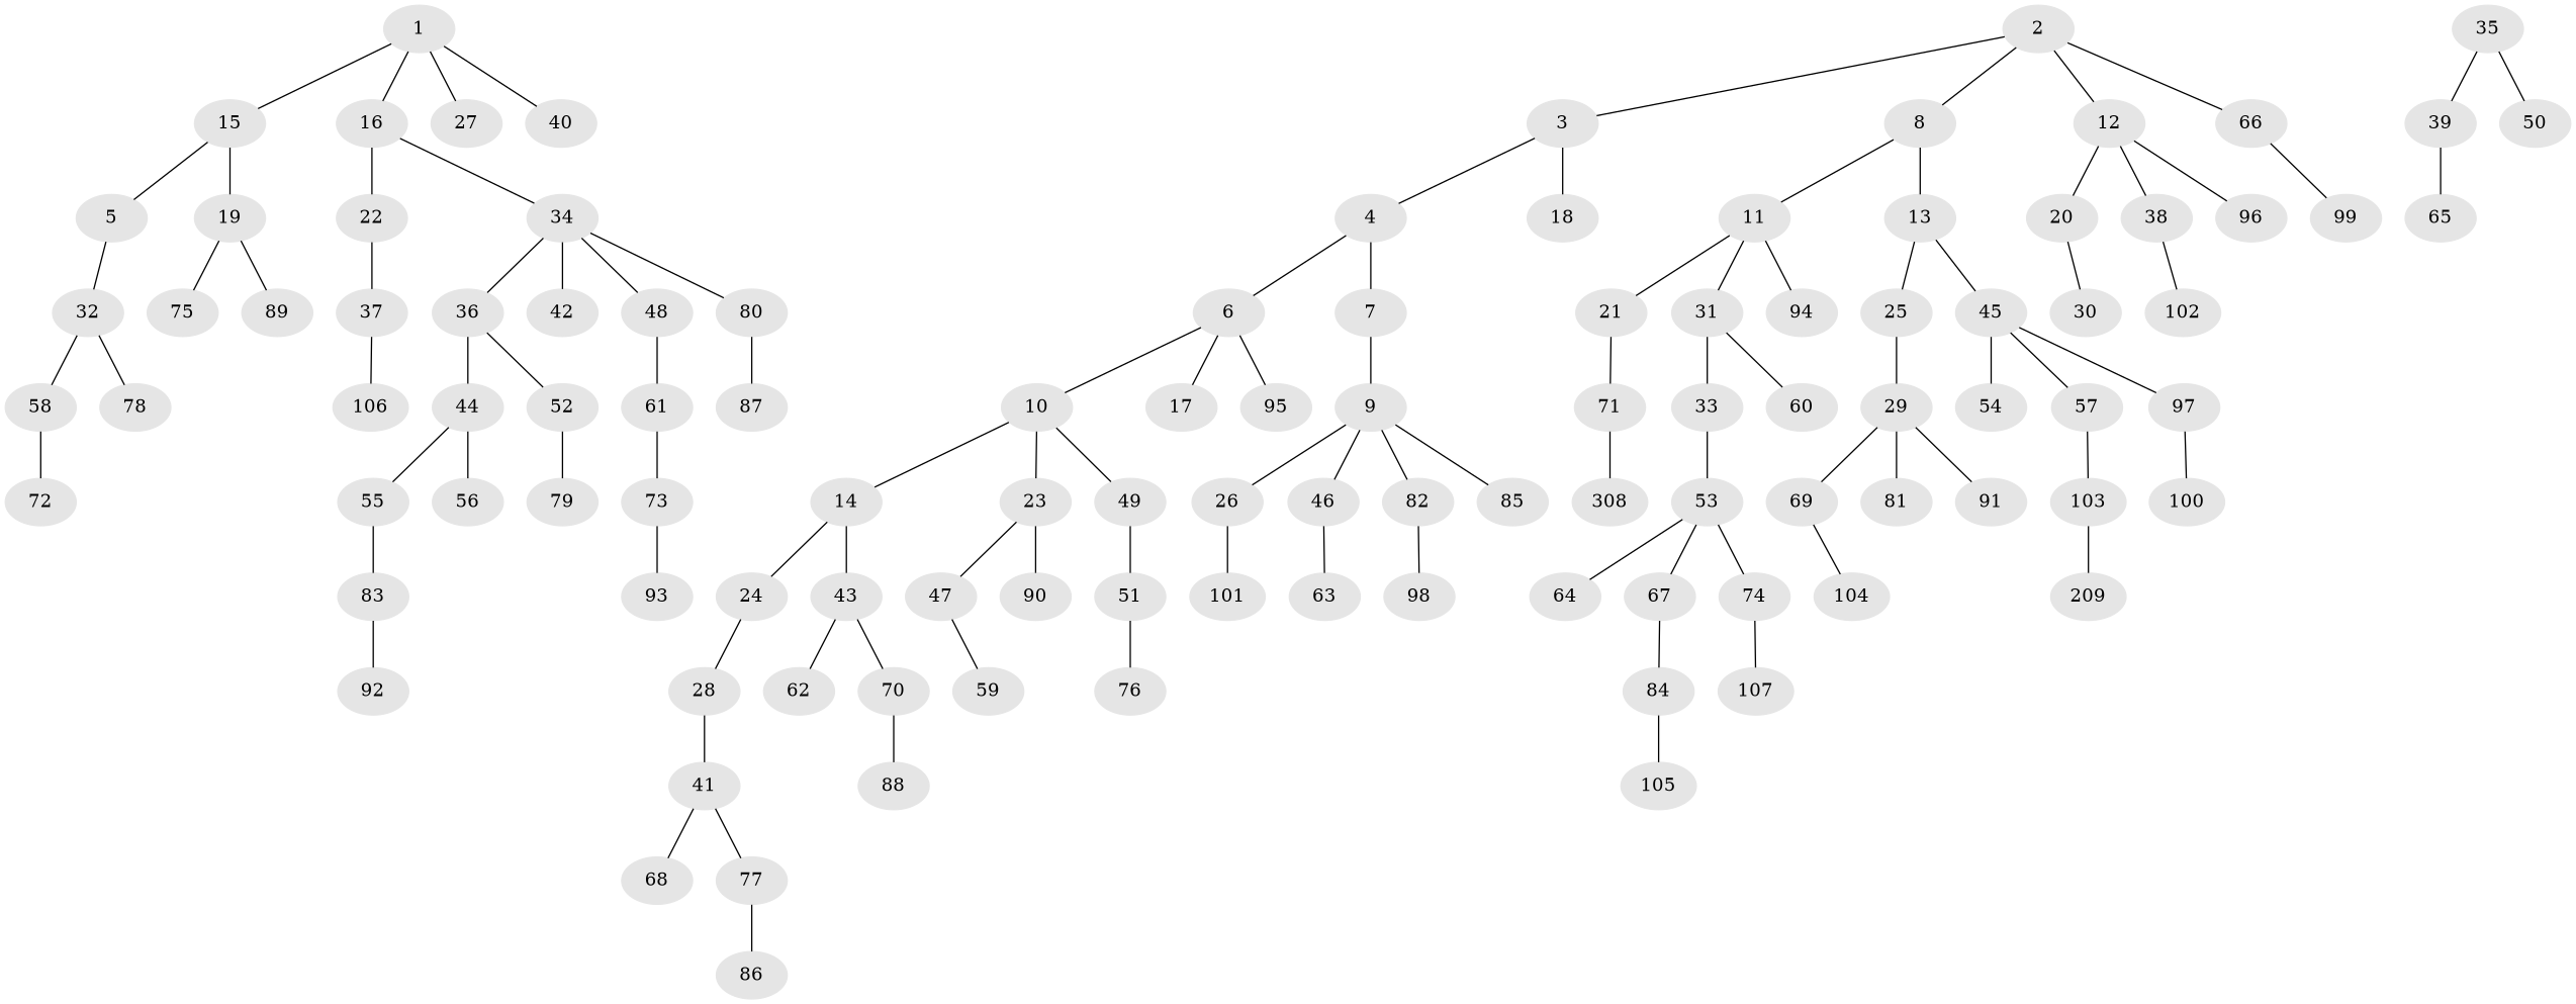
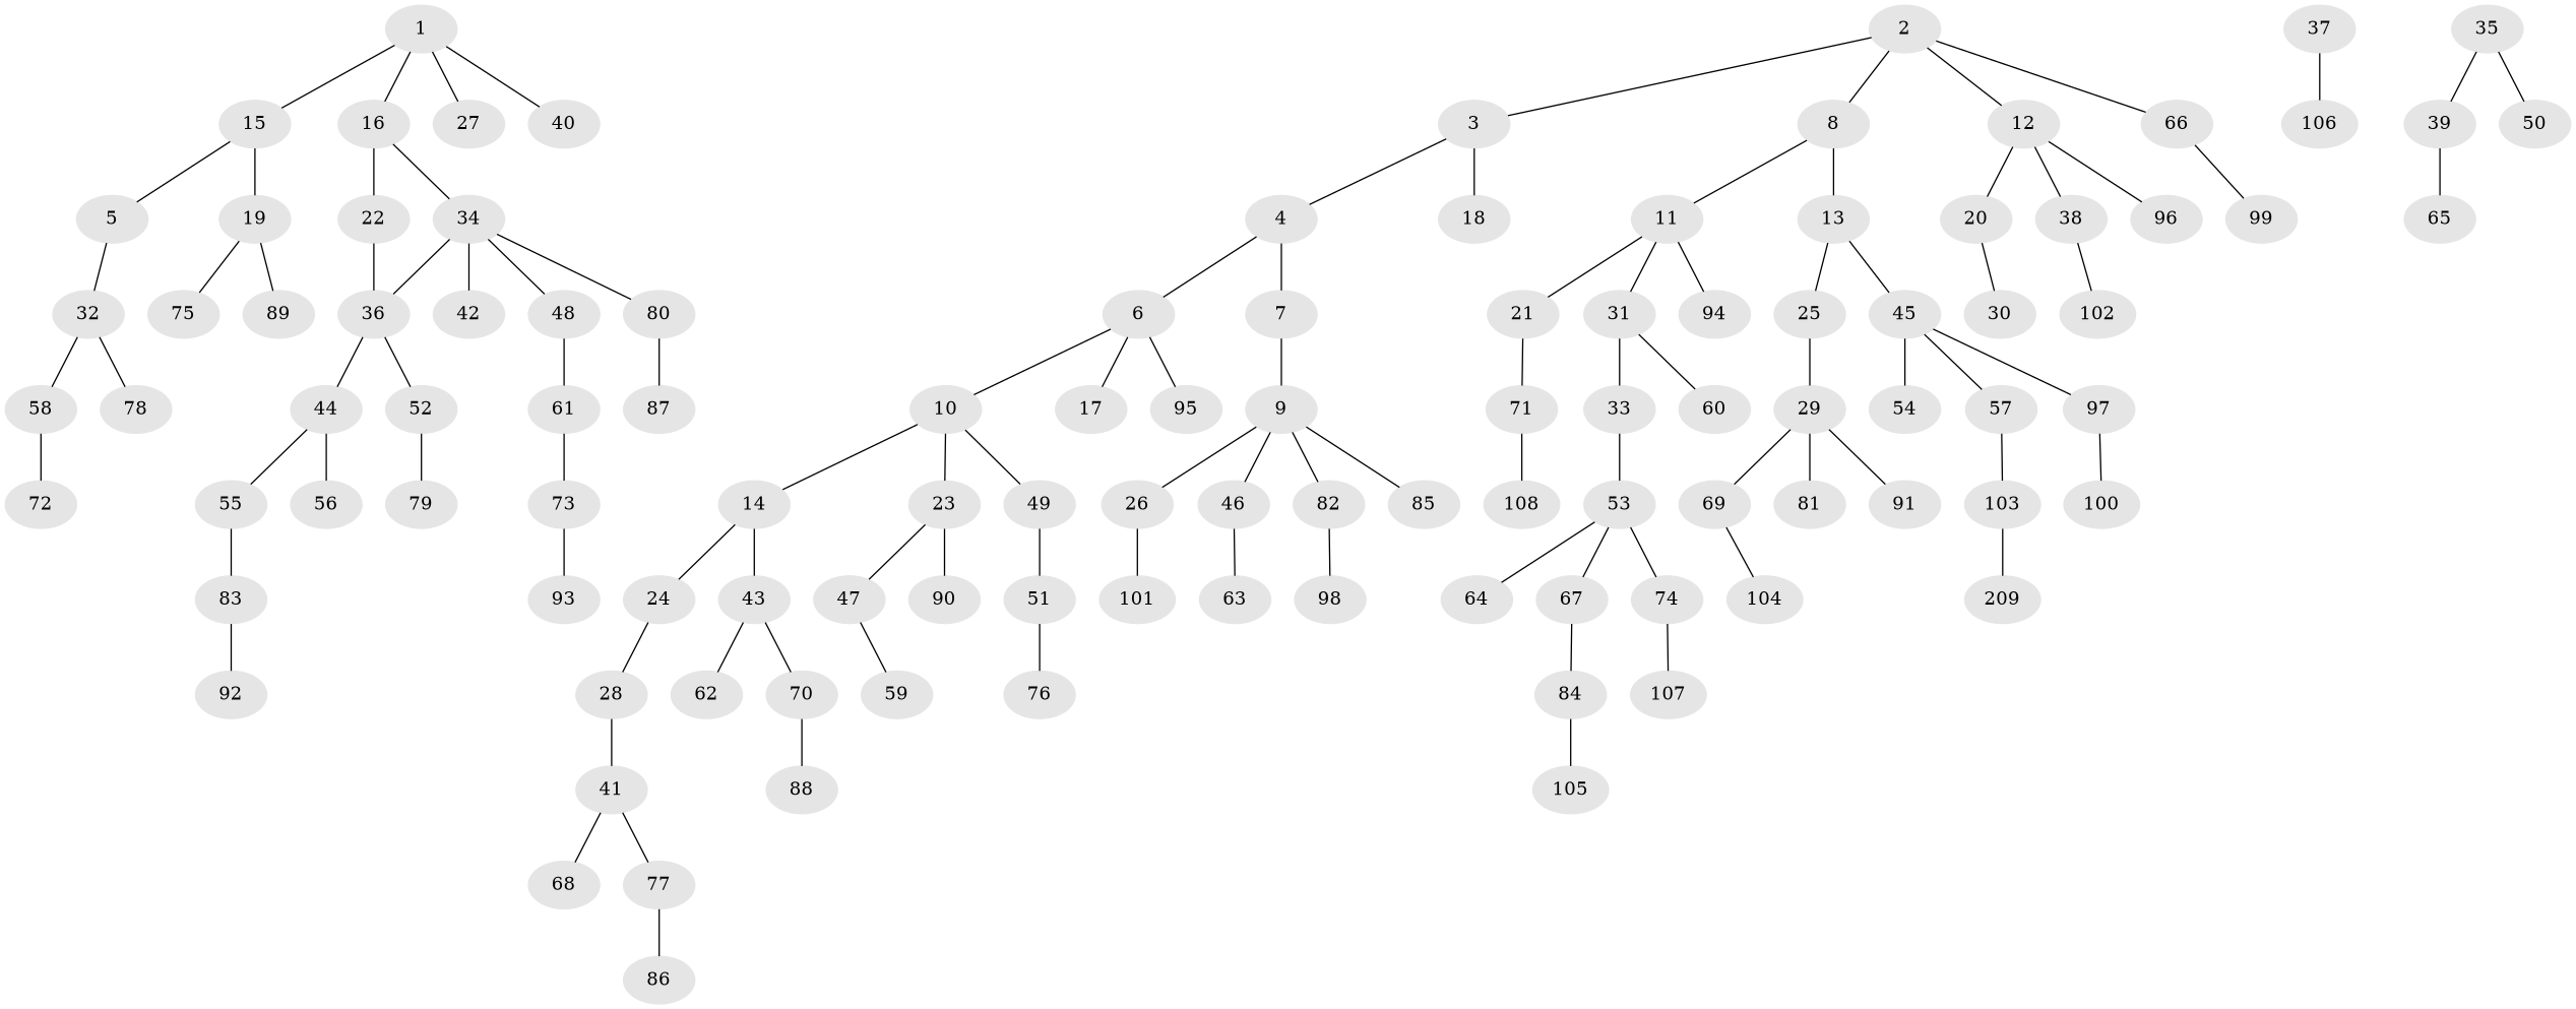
  graph {
    node [color=gray90 style=filled]
    1
    15
    16
    27
    40
    2
    3
    8
    12
    66
    5
    32
    19
    22
    34
    4
    18
    11
    13
    20
    38
    96
    99
    6
    7
    10
    17
    95
    9
    58
    78
    14
    23
    49
    26
    46
    82
    85
    21
    31
    94
    25
    45
    101
    63
    98
    24
    43
    47
    90
    51
    71
    33
    60
    30
    102
    29
    54
    57
    97
    28
    62
    70
    75
    89
    37
    36
    42
    48
    80
    35
    39
    50
-   108 [label=308]
+   108
    106
    59
    41
    69
    81
    91
    68
    77
    104
    53
    72
    64
    67
    74
    44
    52
    61
    87
    65
    55
    56
    79
    86
    88
    83
    103
    100
    73
    76
    84
    107
    92
    n107 [label=209]
    93
    105
    1 -- 15
    1 -- 16
    1 -- 27
    1 -- 40
    15 -- 5
    15 -- 19
    16 -- 22
    16 -- 34
    2 -- 3
    2 -- 8
    2 -- 12
    2 -- 66
    3 -- 4
    3 -- 18
    8 -- 11
    8 -- 13
    12 -- 20
    12 -- 38
    12 -- 96
    66 -- 99
    5 -- 32
    32 -- 58
    32 -- 78
    19 -- 75
    19 -- 89
-   22 -- 37
+   22 -- 36
    34 -- 36
    34 -- 42
    34 -- 48
    34 -- 80
    4 -- 6
    4 -- 7
    11 -- 21
    11 -- 31
    11 -- 94
    13 -- 25
    13 -- 45
    20 -- 30
    38 -- 102
    6 -- 10
    6 -- 17
    6 -- 95
    7 -- 9
    10 -- 14
    10 -- 23
    10 -- 49
    9 -- 26
    9 -- 46
    9 -- 82
    9 -- 85
    58 -- 72
    14 -- 24
    14 -- 43
    23 -- 47
    23 -- 90
    49 -- 51
    26 -- 101
    46 -- 63
    82 -- 98
    21 -- 71
    31 -- 33
    31 -- 60
    25 -- 29
    45 -- 54
    45 -- 57
    45 -- 97
    24 -- 28
    43 -- 62
    43 -- 70
    47 -- 59
    51 -- 76
    71 -- 108
    33 -- 53
    29 -- 69
    29 -- 81
    29 -- 91
    57 -- 103
    97 -- 100
    28 -- 41
    70 -- 88
    37 -- 106
    36 -- 44
    36 -- 52
    48 -- 61
    80 -- 87
    35 -- 39
    35 -- 50
    39 -- 65
    41 -- 68
    41 -- 77
    69 -- 104
    77 -- 86
    53 -- 64
    53 -- 67
    53 -- 74
    67 -- 84
    74 -- 107
    44 -- 55
    44 -- 56
    52 -- 79
    61 -- 73
    55 -- 83
    83 -- 92
    103 -- n107
    73 -- 93
    84 -- 105
  }
